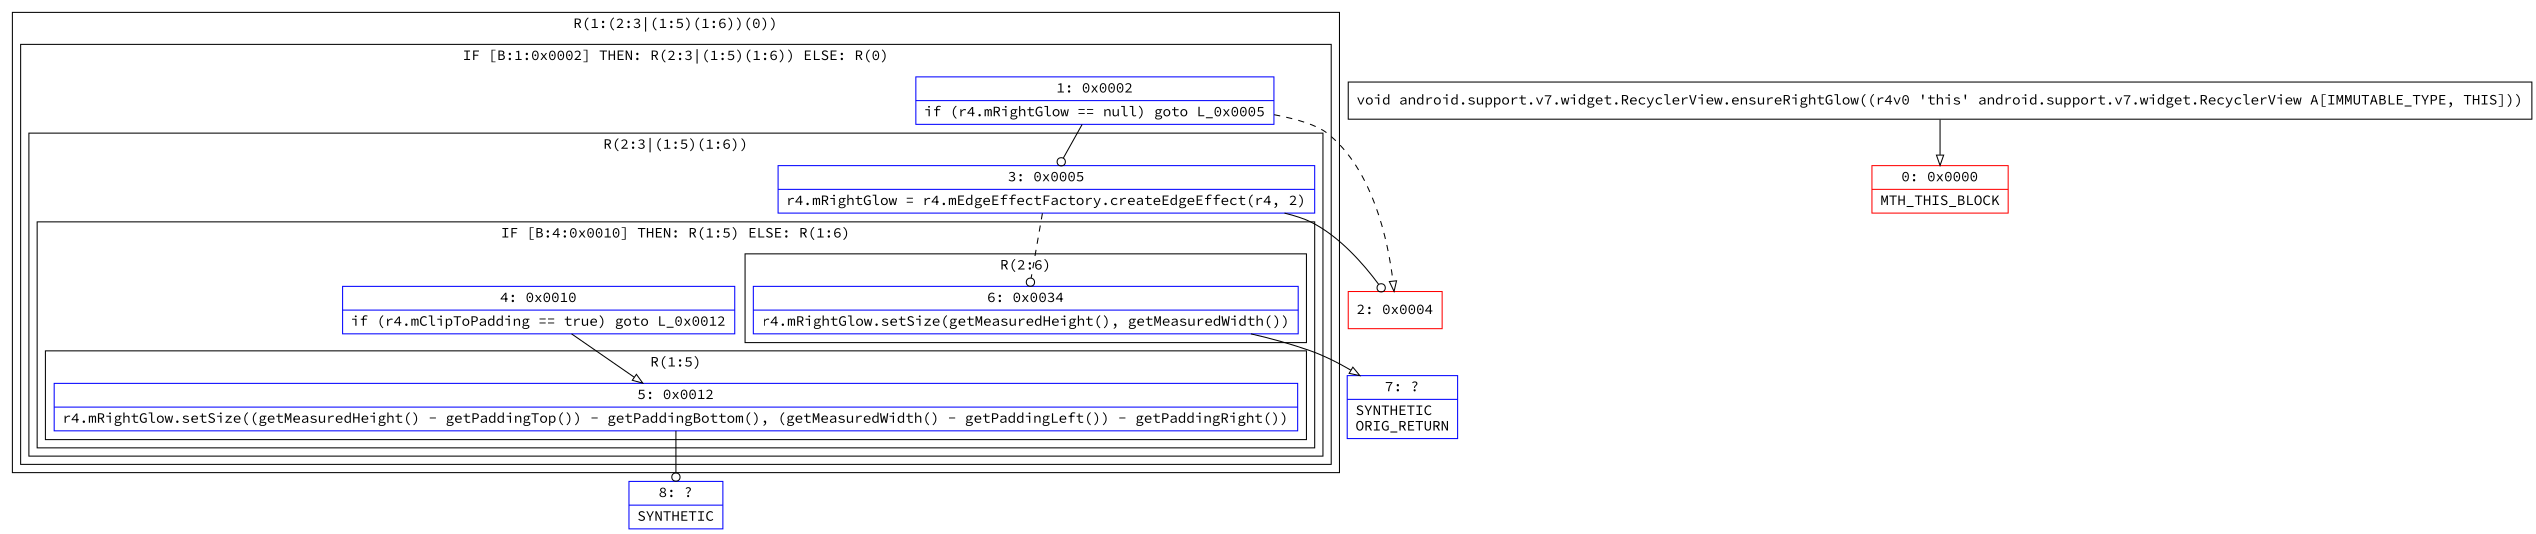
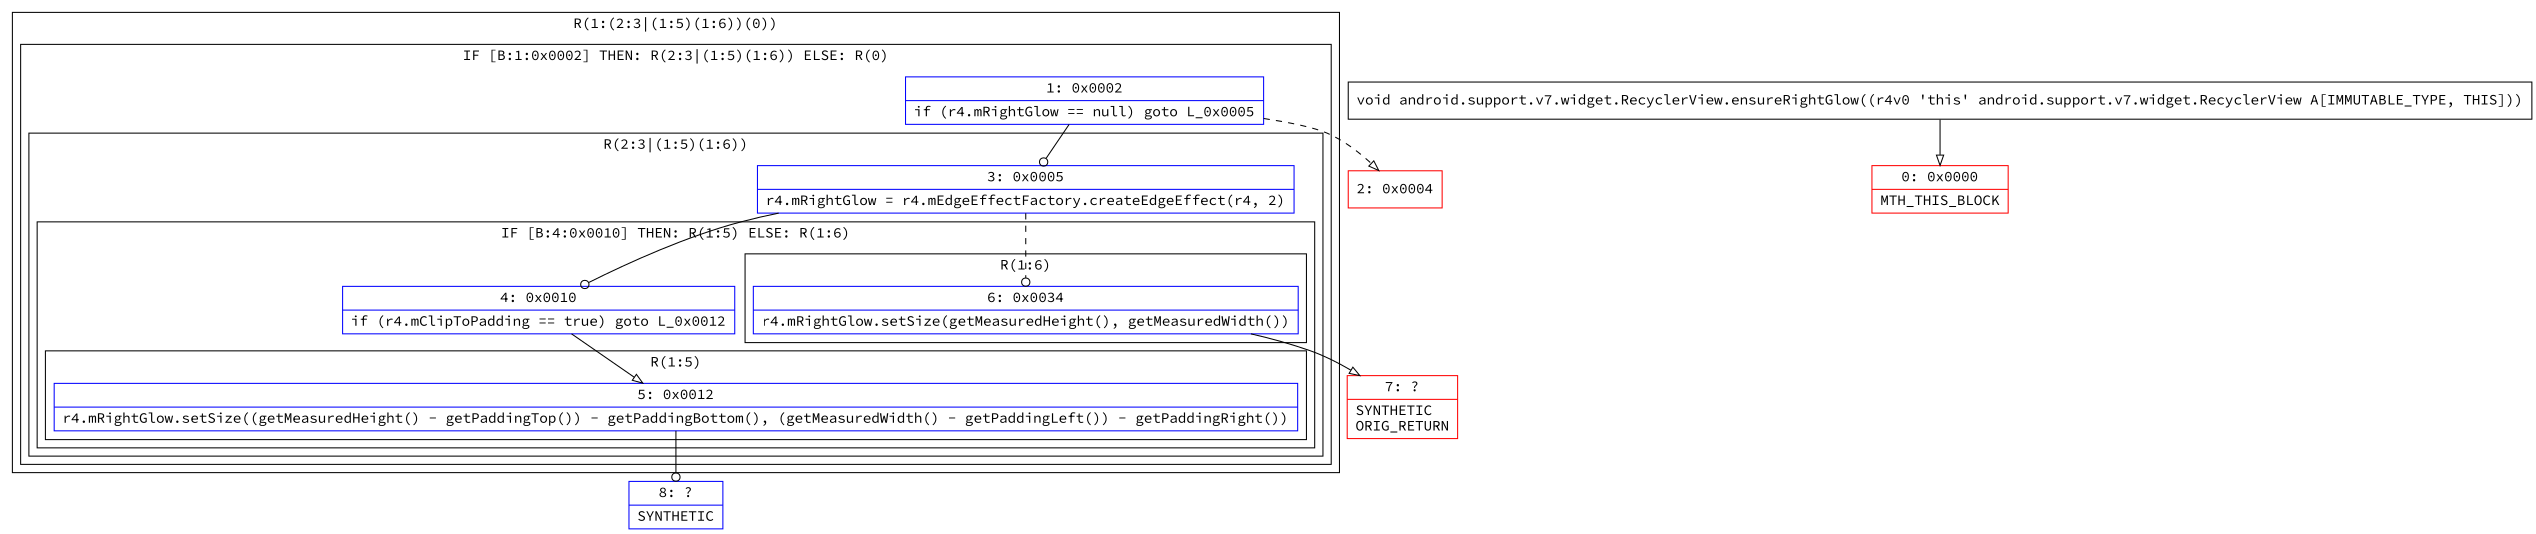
  digraph {
    fontname="Source Code Pro"
    node [color=blue fontname="Source Code Pro" shape=record]
    edge [arrowhead=odot fontname="Source Code Pro"]
    n1 [label="{5\:\ 0x0012|r4.mRightGlow.setSize((getMeasuredHeight() \- getPaddingTop()) \- getPaddingBottom(), (getMeasuredWidth() \- getPaddingLeft()) \- getPaddingRight())\l}"]
    n2 [label="{6\:\ 0x0034|r4.mRightGlow.setSize(getMeasuredHeight(), getMeasuredWidth())\l}"]
    n3 [label="{4\:\ 0x0010|if (r4.mClipToPadding == true) goto L_0x0012\l}"]
    n4 [label="{3\:\ 0x0005|r4.mRightGlow = r4.mEdgeEffectFactory.createEdgeEffect(r4, 2)\l}"]
    n5 [label="{1\:\ 0x0002|if (r4.mRightGlow == null) goto L_0x0005\l}"]
    n6 [label="{8\:\ ?|SYNTHETIC\l}"]
-   n7 [label="{7\:\ ?|SYNTHETIC\lORIG_RETURN\l}"]
+   n7 [color=red label="{7\:\ ?|SYNTHETIC\lORIG_RETURN\l}"]
    n8 [color=red label="{2\:\ 0x0004}"]
    n9 [color=red label="{0\:\ 0x0000|MTH_THIS_BLOCK\l}"]
    n10 [label="{void android.support.v7.widget.RecyclerView.ensureRightGlow((r4v0 'this' android.support.v7.widget.RecyclerView A[IMMUTABLE_TYPE, THIS])) }" color=""]
    subgraph cluster_1 {
      label="R(1:(2:3|(1:5)(1:6))(0))"
      subgraph cluster_2 {
        label="IF [B:1:0x0002] THEN: R(2:3|(1:5)(1:6)) ELSE: R(0)"
        n5
        subgraph cluster_3 {
          label="R(2:3|(1:5)(1:6))"
          n4
          subgraph cluster_4 {
            label="IF [B:4:0x0010] THEN: R(1:5) ELSE: R(1:6)"
            n3
            subgraph cluster_5 {
              label="R(1:5)"
              n1
            }
            subgraph cluster_6 {
-             label="R(2:6)"
+             label="R(1:6)"
              n2
            }
          }
        }
        subgraph cluster_7 {
          label="R(0)"
        }
      }
    }
    n1 -> n6
    n2 -> n7 [arrowhead=onormal]
    n3 -> n1 [arrowhead=onormal]
    n4 -> n2 [style=dashed]
-   n4 -> n8
+   n4 -> n3
    n5 -> n4
    n5 -> n8 [arrowhead=onormal style=dashed]
    n10 -> n9 [arrowhead=onormal]
  }
